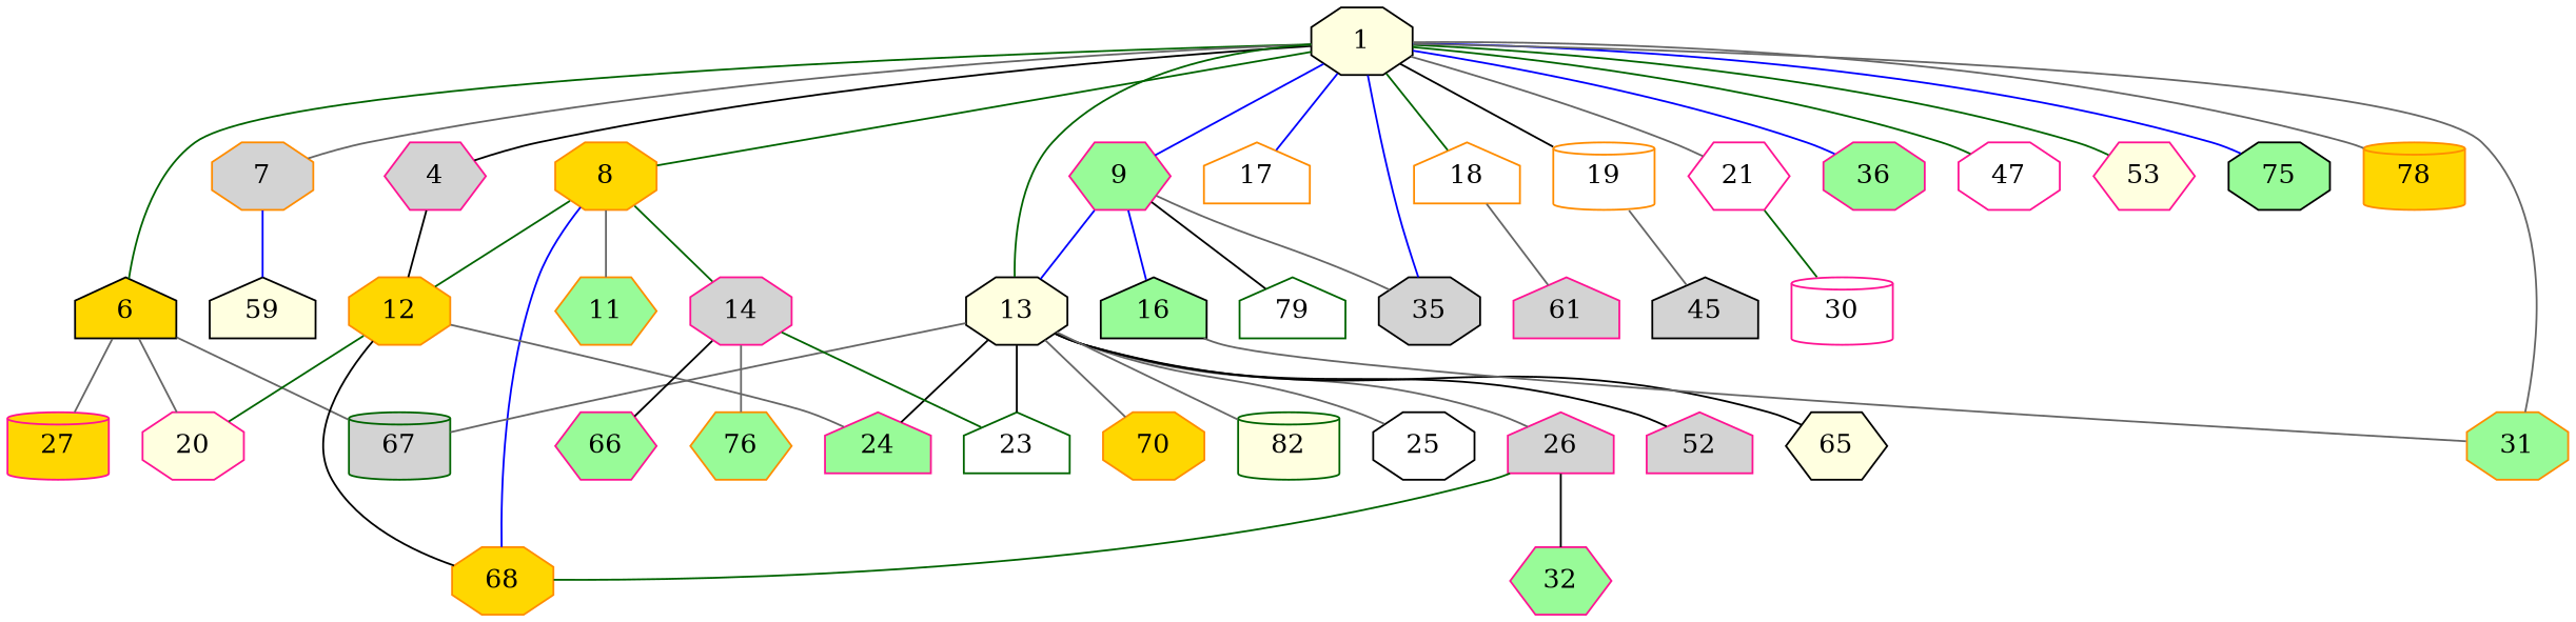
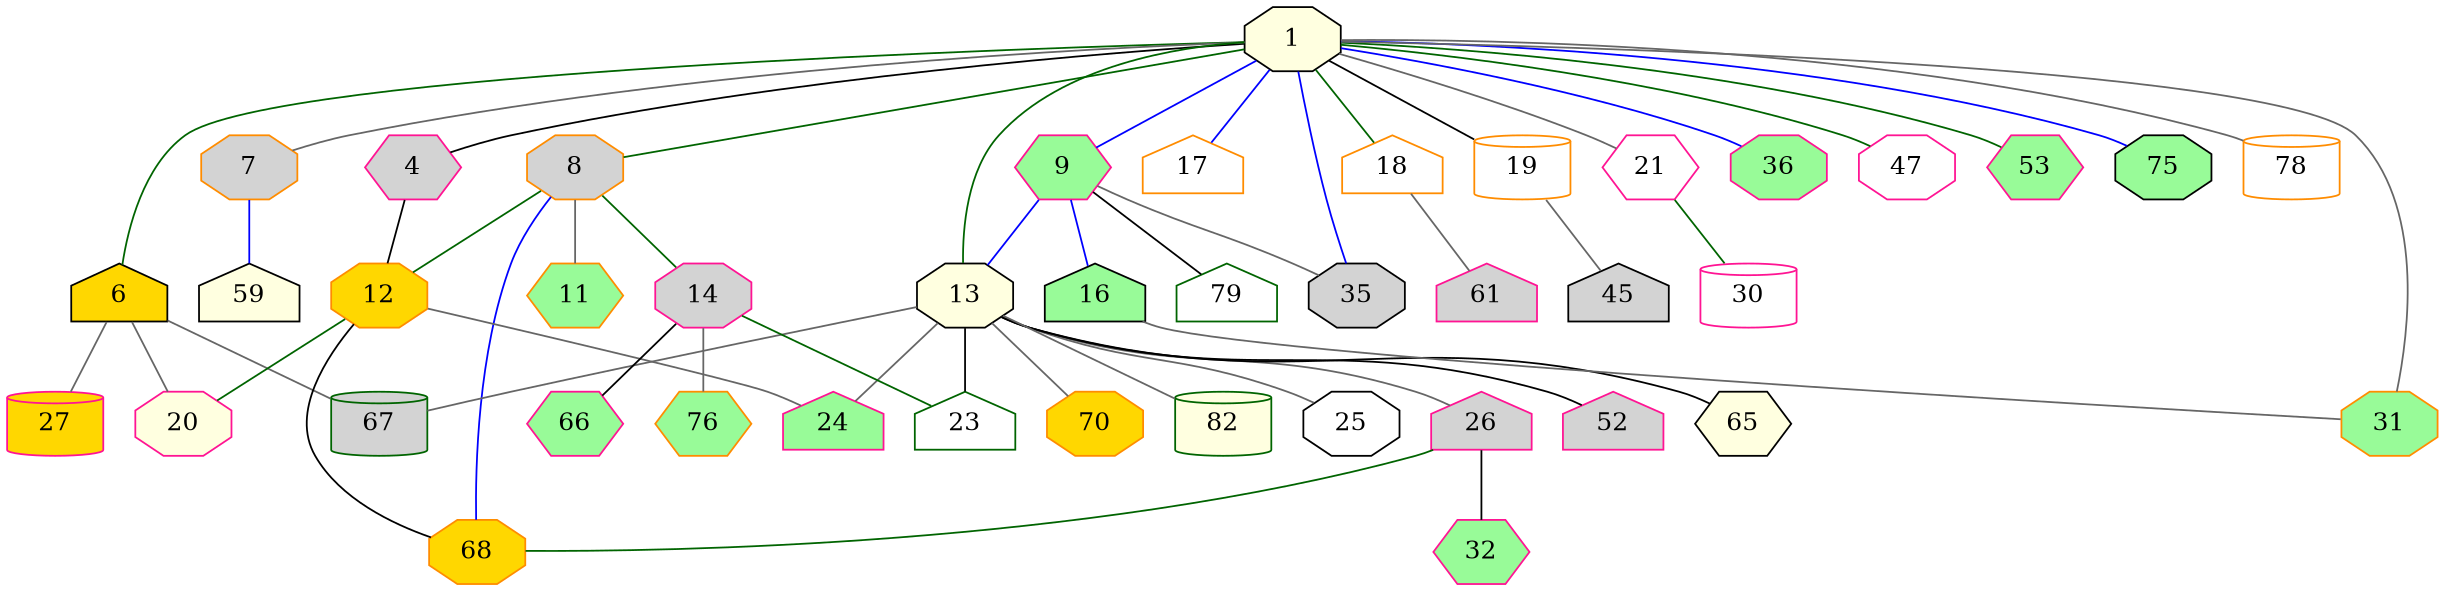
  graph {
    node [color=deeppink fillcolor=palegreen shape=octagon style=filled]
    edge [color=gray40]
    1 [color=black fillcolor=lightyellow super="+2"]
    4 [fillcolor=lightgrey shape=hexagon]
    6 [color=black fillcolor=gold shape=house super="+55+37"]
    7 [color=darkorange fillcolor=lightgrey super="+34"]
-   8 [color=darkorange fillcolor=gold super="+73"]
+   8 [color=darkorange fillcolor=lightgrey super="+73"]
    9 [shape=hexagon]
    13 [color=black fillcolor=lightyellow super="+29+49+22"]
    17 [color=darkorange fillcolor=white shape=house]
    18 [color=darkorange fillcolor=white shape=house super="+33+28"]
    19 [color=darkorange fillcolor=white shape=cylinder super="+69+42+83"]
    21 [fillcolor=white shape=hexagon super="+43"]
    35 [color=black fillcolor=lightgrey]
    36
    47 [fillcolor=white super="+51+62"]
-   53 [fillcolor=lightyellow shape=hexagon]
+   53 [shape=hexagon]
    75 [color=black]
-   78 [color=darkorange fillcolor=gold shape=cylinder]
+   78 [color=darkorange fillcolor=white shape=cylinder]
    31 [color=darkorange]
    12 [color=darkorange fillcolor=gold super="+48+54"]
    20 [fillcolor=lightyellow]
    27 [fillcolor=gold shape=cylinder]
    67 [color=darkgreen fillcolor=lightgrey shape=cylinder super="+80"]
    59 [color=black fillcolor=lightyellow shape=house]
    11 [color=darkorange shape=hexagon]
    14 [fillcolor=lightgrey super="+74+15"]
    68 [color=darkorange fillcolor=gold]
    16 [color=black shape=house]
    79 [color=darkgreen fillcolor=white shape=house]
    24 [shape=house super="+57"]
    23 [color=darkgreen fillcolor=white shape=house super="+72"]
    25 [color=black fillcolor=white]
    26 [fillcolor=lightgrey shape=house]
    52 [fillcolor=lightgrey shape=house]
    65 [color=black fillcolor=lightyellow shape=hexagon]
    70 [color=darkorange fillcolor=gold]
    82 [color=darkgreen fillcolor=lightyellow shape=cylinder]
    61 [fillcolor=lightgrey shape=house]
    45 [color=black fillcolor=lightgrey shape=house super="+50"]
    30 [fillcolor=white shape=cylinder]
    66 [shape=hexagon]
    76 [color=darkorange shape=hexagon]
    32 [shape=hexagon]
    1 -- 4 [color=black]
    1 -- 6 [color=darkgreen]
    1 -- 7
    1 -- 8 [color=darkgreen]
    1 -- 9 [color=blue]
    1 -- 13 [color=darkgreen weight=5]
    1 -- 17 [color=blue]
    1 -- 18 [color=darkgreen weight=2]
    1 -- 19 [color=black]
    1 -- 21
    1 -- 35 [color=blue]
    1 -- 36 [color=blue]
    1 -- 47 [color=darkgreen]
    1 -- 53 [color=darkgreen]
    1 -- 75 [color=blue]
    1 -- 78
    1 -- 31 [weight=2]
    4 -- 12 [color=black]
    6 -- 20
    6 -- 27
    6 -- 67
    7 -- 59 [color=blue]
    8 -- 12 [color=darkgreen]
    8 -- 11
    8 -- 14 [color=darkgreen]
    8 -- 68 [color=blue]
    9 -- 13 [color=blue]
    9 -- 35
    9 -- 16 [color=blue]
    9 -- 79 [color=black]
    13 -- 67
-   13 -- 24 [color=black]
+   13 -- 24
    13 -- 23 [color=black]
    13 -- 25
    13 -- 26
    13 -- 52 [color=black]
    13 -- 65 [color=black]
    13 -- 70
    13 -- 82
    18 -- 61
    19 -- 45
    21 -- 30 [color=darkgreen]
    12 -- 20 [color=darkgreen]
    12 -- 68 [color=black]
    12 -- 24
    14 -- 23 [color=darkgreen]
    14 -- 66 [color=black]
    14 -- 76
    16 -- 31
    26 -- 68 [color=darkgreen]
    26 -- 32 [color=black]
  }
